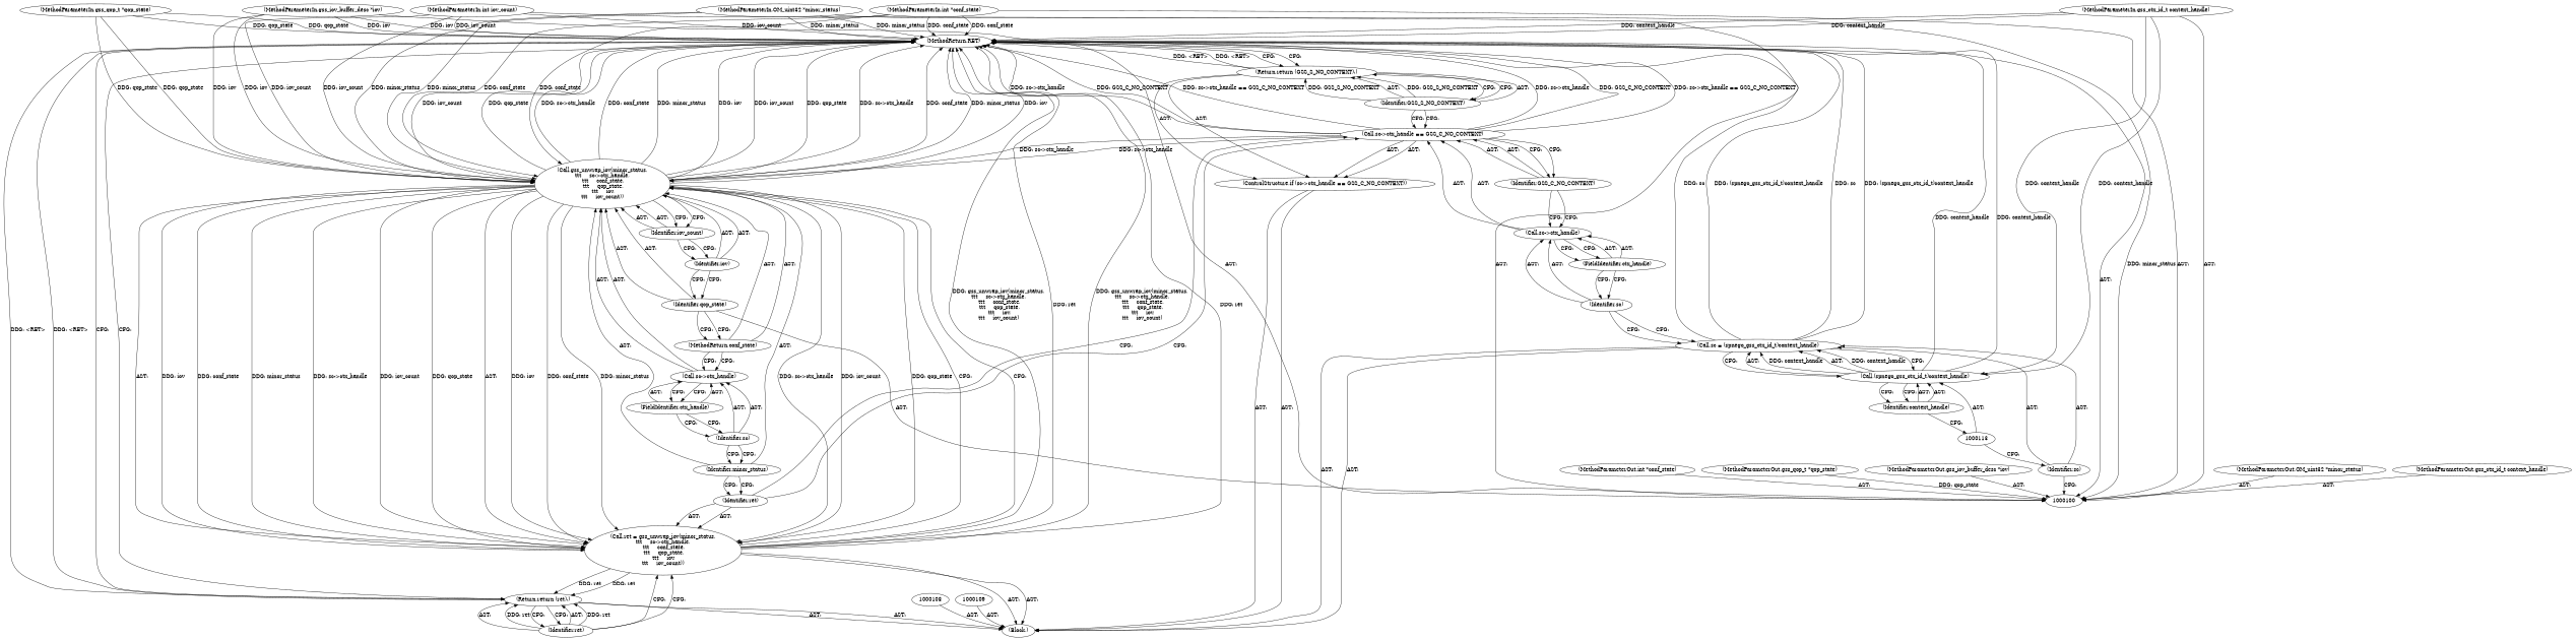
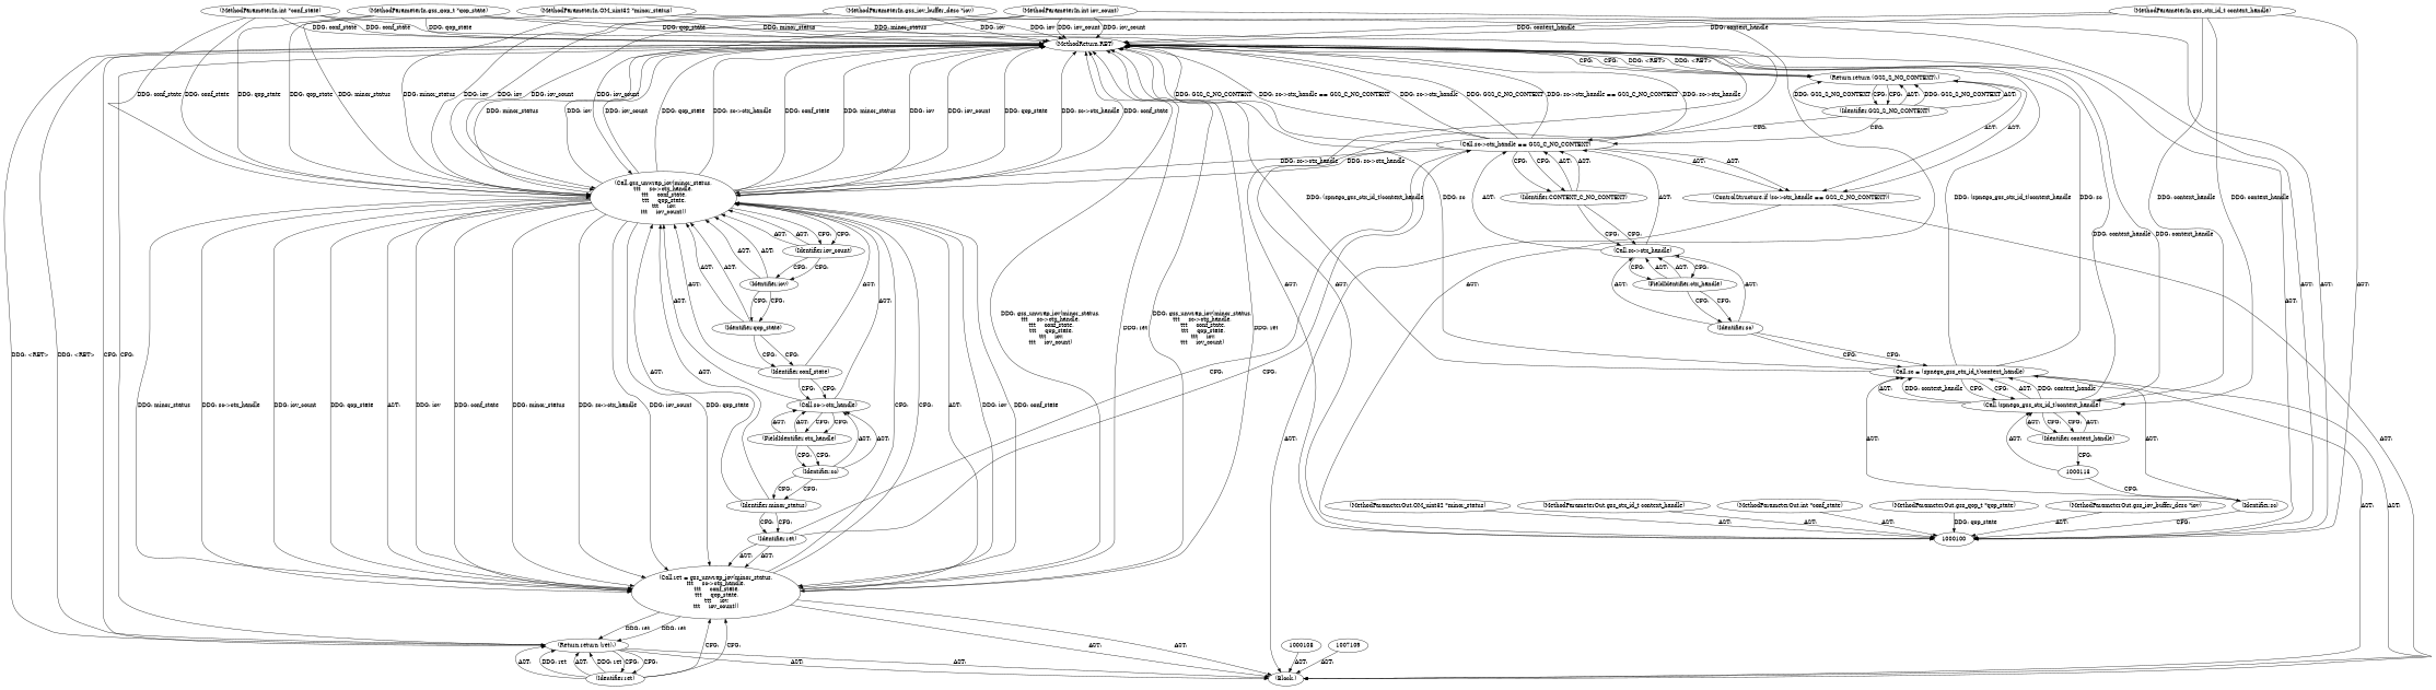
  digraph {
    n1 [label="(MethodReturn,RET)"]
    n2 [label="(Return,return (GSS_S_NO_CONTEXT);)"]
    n3 [label="(Return,return (ret);)"]
    1000100
    n5 [label="(ControlStructure,if (sc->ctx_handle == GSS_C_NO_CONTEXT))"]
    n6 [label="(Identifier,GSS_S_NO_CONTEXT)"]
    n7 [label="(Block,)"]
    n8 [label="(Identifier,ret)"]
    n9 [label="(MethodParameterIn,OM_uint32 *minor_status)"]
    n10 [label="(Call,gss_unwrap_iov(minor_status,\n\t\t\t     sc->ctx_handle,\n \t\t\t     conf_state,\n \t\t\t     qop_state,\n \t\t\t     iov,\n\t\t\t     iov_count))"]
    n11 [label="(Call,ret = gss_unwrap_iov(minor_status,\n\t\t\t     sc->ctx_handle,\n \t\t\t     conf_state,\n \t\t\t     qop_state,\n \t\t\t     iov,\n\t\t\t     iov_count))"]
    n12 [label="(Identifier,iov_count)"]
    n13 [label="(MethodParameterOut,OM_uint32 *minor_status)"]
-   n14 [label="(Identifier,GSS_C_NO_CONTEXT)"]
+   n14 [label="(Identifier,CONTEXT_C_NO_CONTEXT)"]
    n15 [label="(Call,sc->ctx_handle == GSS_C_NO_CONTEXT)"]
    n16 [label="(Call,sc->ctx_handle)"]
    n17 [label="(FieldIdentifier,ctx_handle)"]
    n18 [label="(Identifier,sc)"]
    n19 [label="(Call,sc = (spnego_gss_ctx_id_t)context_handle)"]
    n20 [label="(Call,(spnego_gss_ctx_id_t)context_handle)"]
    n21 [label="(Identifier,ret)"]
    n22 [label="(Identifier,minor_status)"]
    n23 [label="(Identifier,iov)"]
    n24 [label="(FieldIdentifier,ctx_handle)"]
    n25 [label="(Call,sc->ctx_handle)"]
    n26 [label="(Identifier,sc)"]
-   n27 [label="(MethodReturn,conf_state)"]
+   n27 [label="(Identifier,conf_state)"]
    n28 [label="(Identifier,qop_state)"]
    n29 [label="(MethodParameterIn,gss_ctx_id_t context_handle)"]
    n30 [label="(Identifier,context_handle)"]
    n31 [label="(MethodParameterOut,gss_ctx_id_t context_handle)"]
    n32 [label="(MethodParameterIn,int *conf_state)"]
    n33 [label="(MethodParameterOut,int *conf_state)"]
    n34 [label="(MethodParameterIn,gss_qop_t *qop_state)"]
    n35 [label="(MethodParameterOut,gss_qop_t *qop_state)"]
    n36 [label="(MethodParameterIn,gss_iov_buffer_desc *iov)"]
    n37 [label="(MethodParameterOut,gss_iov_buffer_desc *iov)"]
    n38 [label="(MethodParameterIn,int iov_count)"]
    n39 [label="(Identifier,sc)"]
    1000113
    1000108
-   1000109
+   1000109 [label=1007109]
    n1 -> n2 [label="CFG: "]
    n1 -> n2 [label="CFG: "]
    n1 -> n3 [label="CFG: "]
    n1 -> n3 [label="CFG: "]
    n1 -> 1000100 [label="AST: "]
    n2 -> n1 [label="DDG: <RET>"]
    n2 -> n1 [label="DDG: <RET>"]
    n2 -> n5 [label="AST: "]
    n2 -> n5 [label="AST: "]
    n2 -> n6 [label="CFG: "]
    n2 -> n6 [label="CFG: "]
    n3 -> n1 [label="DDG: <RET>"]
    n3 -> n1 [label="DDG: <RET>"]
    n3 -> n7 [label="AST: "]
    n3 -> n7 [label="AST: "]
    n3 -> n8 [label="CFG: "]
    n3 -> n8 [label="CFG: "]
    n5 -> n7 [label="AST: "]
    n5 -> n7 [label="AST: "]
    n6 -> n2 [label="AST: "]
    n6 -> n2 [label="DDG: GSS_S_NO_CONTEXT"]
    n6 -> n2 [label="AST: "]
    n6 -> n2 [label="DDG: GSS_S_NO_CONTEXT"]
    n6 -> n15 [label="CFG: "]
    n6 -> n15 [label="CFG: "]
    n8 -> n3 [label="AST: "]
    n8 -> n3 [label="DDG: ret"]
    n8 -> n3 [label="AST: "]
    n8 -> n3 [label="DDG: ret"]
    n8 -> n11 [label="CFG: "]
    n8 -> n11 [label="CFG: "]
    n9 -> n1 [label="DDG: minor_status"]
    n9 -> n1 [label="DDG: minor_status"]
-   n9 -> 1000100 [label="DDG: minor_status"]
+   n9 -> 1000100 [label="AST: "]
    n9 -> n10 [label="DDG: minor_status"]
    n9 -> n10 [label="DDG: minor_status"]
    n10 -> n1 [label="DDG: sc->ctx_handle"]
    n10 -> n1 [label="DDG: conf_state"]
    n10 -> n1 [label="DDG: minor_status"]
    n10 -> n1 [label="DDG: iov"]
    n10 -> n1 [label="DDG: iov_count"]
    n10 -> n1 [label="DDG: qop_state"]
    n10 -> n1 [label="DDG: sc->ctx_handle"]
    n10 -> n1 [label="DDG: conf_state"]
    n10 -> n1 [label="DDG: minor_status"]
    n10 -> n1 [label="DDG: iov"]
    n10 -> n1 [label="DDG: iov_count"]
    n10 -> n1 [label="DDG: qop_state"]
    n10 -> n11 [label="AST: "]
    n10 -> n11 [label="DDG: iov"]
    n10 -> n11 [label="DDG: conf_state"]
    n10 -> n11 [label="DDG: minor_status"]
    n10 -> n11 [label="DDG: sc->ctx_handle"]
    n10 -> n11 [label="DDG: iov_count"]
    n10 -> n11 [label="DDG: qop_state"]
    n10 -> n11 [label="AST: "]
    n10 -> n11 [label="DDG: iov"]
    n10 -> n11 [label="DDG: conf_state"]
    n10 -> n11 [label="DDG: minor_status"]
    n10 -> n11 [label="DDG: sc->ctx_handle"]
    n10 -> n11 [label="DDG: iov_count"]
    n10 -> n11 [label="DDG: qop_state"]
    n10 -> n12 [label="CFG: "]
    n10 -> n12 [label="CFG: "]
    n11 -> n1 [label="DDG: gss_unwrap_iov(minor_status,\n\t\t\t     sc->ctx_handle,\n \t\t\t     conf_state,\n \t\t\t     qop_state,\n \t\t\t     iov,\n\t\t\t     iov_count)"]
    n11 -> n1 [label="DDG: ret"]
    n11 -> n1 [label="DDG: gss_unwrap_iov(minor_status,\n\t\t\t     sc->ctx_handle,\n \t\t\t     conf_state,\n \t\t\t     qop_state,\n \t\t\t     iov,\n\t\t\t     iov_count)"]
    n11 -> n1 [label="DDG: ret"]
    n11 -> n3 [label="DDG: ret"]
    n11 -> n3 [label="DDG: ret"]
    n11 -> n7 [label="AST: "]
    n11 -> n7 [label="AST: "]
    n11 -> n10 [label="CFG: "]
    n11 -> n10 [label="CFG: "]
    n12 -> n10 [label="AST: "]
    n12 -> n10 [label="AST: "]
    n12 -> n23 [label="CFG: "]
    n12 -> n23 [label="CFG: "]
    n13 -> 1000100 [label="AST: "]
    n14 -> n15 [label="AST: "]
    n14 -> n15 [label="AST: "]
    n14 -> n16 [label="CFG: "]
    n14 -> n16 [label="CFG: "]
    n15 -> n1 [label="DDG: sc->ctx_handle"]
    n15 -> n1 [label="DDG: GSS_C_NO_CONTEXT"]
    n15 -> n1 [label="DDG: sc->ctx_handle == GSS_C_NO_CONTEXT"]
    n15 -> n1 [label="DDG: sc->ctx_handle"]
    n15 -> n1 [label="DDG: GSS_C_NO_CONTEXT"]
    n15 -> n1 [label="DDG: sc->ctx_handle == GSS_C_NO_CONTEXT"]
    n15 -> n5 [label="AST: "]
    n15 -> n5 [label="AST: "]
    n15 -> n10 [label="DDG: sc->ctx_handle"]
    n15 -> n10 [label="DDG: sc->ctx_handle"]
    n15 -> n14 [label="CFG: "]
    n15 -> n14 [label="CFG: "]
    n16 -> n15 [label="AST: "]
    n16 -> n15 [label="AST: "]
    n16 -> n17 [label="CFG: "]
    n16 -> n17 [label="CFG: "]
    n17 -> n16 [label="AST: "]
    n17 -> n16 [label="AST: "]
    n17 -> n18 [label="CFG: "]
    n17 -> n18 [label="CFG: "]
    n18 -> n16 [label="AST: "]
    n18 -> n16 [label="AST: "]
    n18 -> n19 [label="CFG: "]
    n18 -> n19 [label="CFG: "]
    n19 -> n1 [label="DDG: (spnego_gss_ctx_id_t)context_handle"]
    n19 -> n1 [label="DDG: sc"]
    n19 -> n1 [label="DDG: (spnego_gss_ctx_id_t)context_handle"]
    n19 -> n1 [label="DDG: sc"]
    n19 -> n7 [label="AST: "]
    n19 -> n7 [label="AST: "]
    n19 -> n20 [label="CFG: "]
    n19 -> n20 [label="CFG: "]
    n20 -> n1 [label="DDG: context_handle"]
    n20 -> n1 [label="DDG: context_handle"]
    n20 -> n19 [label="AST: "]
    n20 -> n19 [label="DDG: context_handle"]
    n20 -> n19 [label="AST: "]
    n20 -> n19 [label="DDG: context_handle"]
    n20 -> n30 [label="CFG: "]
    n20 -> n30 [label="CFG: "]
    n21 -> n11 [label="AST: "]
    n21 -> n11 [label="AST: "]
    n21 -> n15 [label="CFG: "]
    n21 -> n15 [label="CFG: "]
    n22 -> n10 [label="AST: "]
    n22 -> n10 [label="AST: "]
    n22 -> n21 [label="CFG: "]
    n22 -> n21 [label="CFG: "]
    n23 -> n10 [label="AST: "]
    n23 -> n10 [label="AST: "]
    n23 -> n28 [label="CFG: "]
    n23 -> n28 [label="CFG: "]
    n24 -> n25 [label="AST: "]
    n24 -> n25 [label="AST: "]
    n24 -> n26 [label="CFG: "]
    n24 -> n26 [label="CFG: "]
    n25 -> n10 [label="AST: "]
    n25 -> n10 [label="AST: "]
    n25 -> n24 [label="CFG: "]
    n25 -> n24 [label="CFG: "]
    n26 -> n22 [label="CFG: "]
    n26 -> n22 [label="CFG: "]
    n26 -> n25 [label="AST: "]
    n26 -> n25 [label="AST: "]
    n27 -> n10 [label="AST: "]
    n27 -> n10 [label="AST: "]
    n27 -> n25 [label="CFG: "]
    n27 -> n25 [label="CFG: "]
    n28 -> n10 [label="AST: "]
    n28 -> n10 [label="AST: "]
    n28 -> n27 [label="CFG: "]
    n28 -> n27 [label="CFG: "]
    n29 -> n1 [label="DDG: context_handle"]
    n29 -> n1 [label="DDG: context_handle"]
    n29 -> 1000100 [label="AST: "]
    n29 -> n20 [label="DDG: context_handle"]
    n29 -> n20 [label="DDG: context_handle"]
    n30 -> n20 [label="AST: "]
    n30 -> n20 [label="AST: "]
    n30 -> 1000113 [label="CFG: "]
    n31 -> 1000100 [label="AST: "]
    n32 -> n1 [label="DDG: conf_state"]
    n32 -> n1 [label="DDG: conf_state"]
    n32 -> 1000100 [label="AST: "]
    n32 -> n10 [label="DDG: conf_state"]
    n32 -> n10 [label="DDG: conf_state"]
    n33 -> 1000100 [label="AST: "]
    n34 -> n1 [label="DDG: qop_state"]
    n34 -> n1 [label="DDG: qop_state"]
-   n28 -> 1000100 [label="AST: "]
+   n34 -> 1000100 [label="AST: "]
    n34 -> n10 [label="DDG: qop_state"]
    n34 -> n10 [label="DDG: qop_state"]
    n35 -> 1000100 [label="DDG: qop_state"]
    n36 -> n1 [label="DDG: iov"]
    n36 -> n1 [label="DDG: iov"]
    n36 -> 1000100 [label="AST: "]
    n36 -> n10 [label="DDG: iov"]
    n36 -> n10 [label="DDG: iov"]
    n37 -> 1000100 [label="AST: "]
    n38 -> n1 [label="DDG: iov_count"]
    n38 -> n1 [label="DDG: iov_count"]
    n38 -> 1000100 [label="AST: "]
    n38 -> n10 [label="DDG: iov_count"]
    n38 -> n10 [label="DDG: iov_count"]
    n39 -> 1000100 [label="CFG: "]
    n39 -> n19 [label="AST: "]
    n39 -> n19 [label="AST: "]
    1000113 -> n20 [label="AST: "]
    1000113 -> n39 [label="CFG: "]
    1000108 -> n7 [label="AST: "]
    1000109 -> n7 [label="AST: "]
  }
